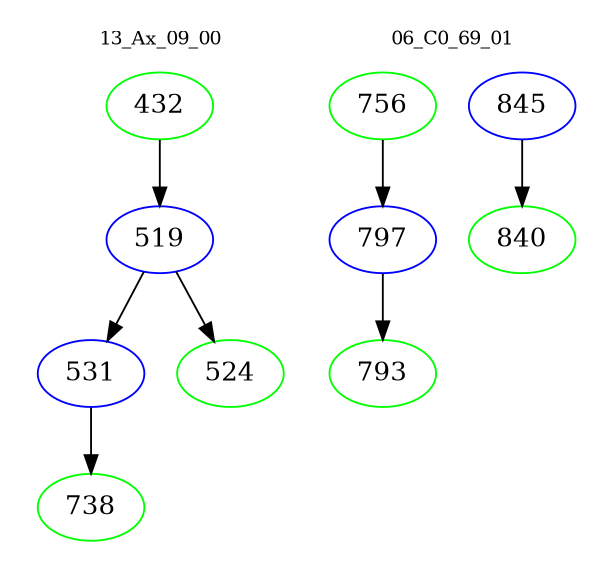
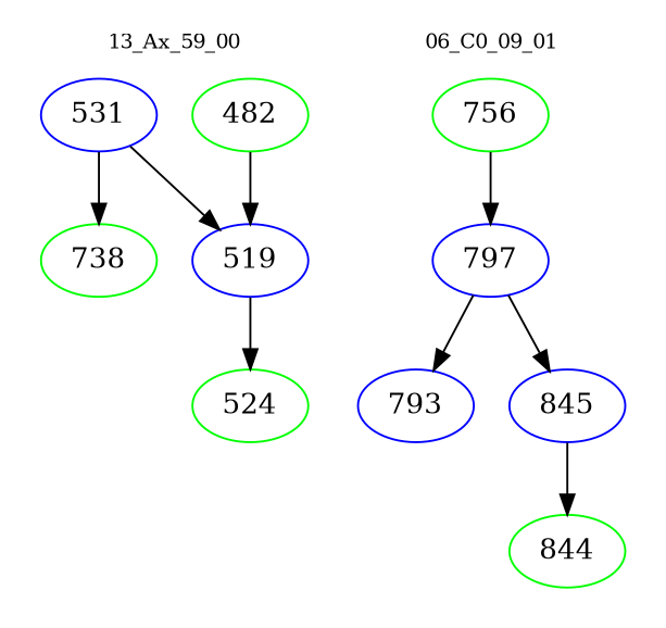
  digraph {
    node [color=green]
    edge [color=black]
    n1 [color=blue label=519]
-   n2 [label=432]
+   n2 [label=482]
    n3 [color=blue label=531]
    n4 [label=524]
    n5 [label=738]
    n6 [color=blue label=797]
-   n7 [label=793]
+   n7 [color=blue label=793]
    n8 [color=blue label=845]
    n9 [label=756]
-   n10 [label=840]
+   n10 [label=844]
    subgraph cluster_1 {
      color=white
      fontsize=10
-     label="13_Ax_09_00"
+     label="13_Ax_59_00"
      n1
      n2
      n3
      n4
      n5
    }
    subgraph cluster_2 {
      color=white
      fontsize=10
-     label="06_C0_69_01"
+     label="06_C0_09_01"
      n6
      n7
      n8
      n9
      n10
    }
-   n1 -> n3
+   n3 -> n1
    n1 -> n4
    n2 -> n1
    n3 -> n5
    n6 -> n7
+   n6 -> n8
    n8 -> n10
    n9 -> n6
  }
